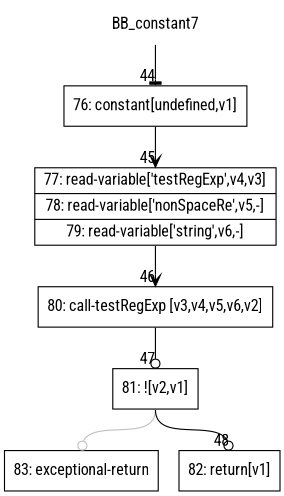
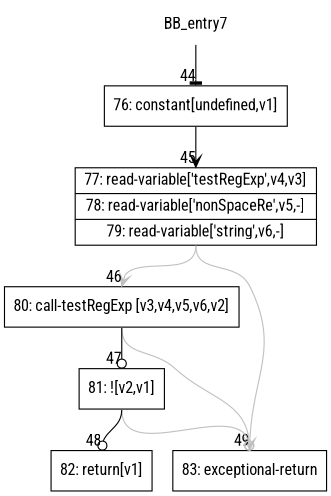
  digraph {
    fontname="Roboto Condensed"
    rankdir=TD
    node [fontname="Roboto Condensed" shape=record]
    edge [arrowhead=odot fontname="Roboto Condensed" headport=n tailport=s]
-   BB_entry7 [shape=none label=BB_constant7]
+   BB_entry7 [shape=none]
    n2 [label="{76: constant[undefined,v1]}"]
    n3 [label="{77: read-variable['testRegExp',v4,v3]|78: read-variable['nonSpaceRe',v5,-]|79: read-variable['string',v6,-]}"]
    n4 [label="{80: call-testRegExp [v3,v4,v5,v6,v2]}"]
    n5 [label="{83: exceptional-return}"]
    n6 [label="{81: ![v2,v1]}"]
    n7 [label="{82: return[v1]}"]
    BB_entry7 -> n2 [arrowhead=tee headlabel="    44"]
    n2 -> n3 [arrowhead=vee headlabel="      45"]
-   n3 -> n4 [arrowhead=vee headlabel="      46"]
+   n3 -> n4 [arrowhead=vee headlabel="      46" color=gray]
+   n3 -> n5 [arrowhead=vee color=gray headlabel="      49"]
+   n4 -> n5 [color=gray]
    n4 -> n6 [headlabel="      47"]
    n6 -> n5 [color=gray]
    n6 -> n7 [headlabel="      48"]
  }
